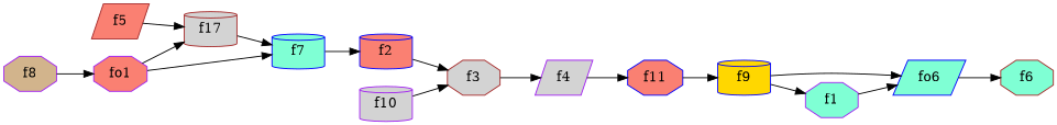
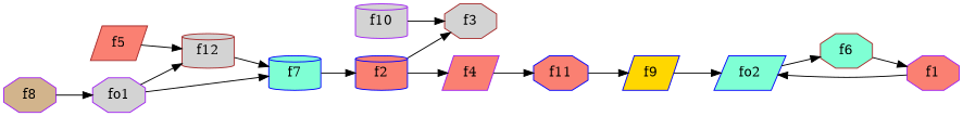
  strict digraph {
    rankdir=LR
    node [color=blue fillcolor=aquamarine shape=octagon style=filled]
    edge [weight=2]
-   fo2 [shape=parallelogram label=fo6]
-   f1 [color=purple]
+   fo2 [shape=parallelogram]
+   f1 [color=purple fillcolor=salmon]
    f6 [color=brown]
    f2 [fillcolor=salmon shape=cylinder]
    f3 [color=brown fillcolor=lightgrey]
-   f4 [color=purple fillcolor=lightgrey shape=parallelogram]
+   f4 [color=purple fillcolor=salmon shape=parallelogram]
    f11 [fillcolor=salmon]
-   f9 [fillcolor=gold shape=cylinder]
+   f9 [fillcolor=gold shape=parallelogram]
    f5 [color=brown fillcolor=salmon shape=parallelogram]
-   f12 [color=brown fillcolor=lightgrey shape=cylinder label=f17]
+   f12 [color=brown fillcolor=lightgrey shape=cylinder]
    f7 [shape=cylinder]
    f8 [color=purple fillcolor=tan]
-   fo1 [color=purple fillcolor=salmon]
+   fo1 [color=purple fillcolor=lightgrey]
    f10 [color=purple fillcolor=lightgrey shape=cylinder]
    fo2 -> f6
    f1 -> fo2
-   f9 -> f1
+   f6 -> f1
    f2 -> f3
-   f3 -> f4
+   f2 -> f4
    f4 -> f11
    f11 -> f9
    f9 -> fo2
    f5 -> f12
    f12 -> f7
    f7 -> f2
    f8 -> fo1
    fo1 -> f12
    fo1 -> f7
    f10 -> f3
  }
